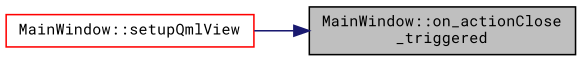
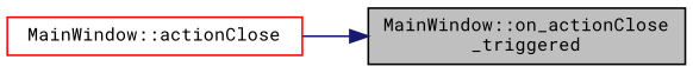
  digraph {
    rankdir=RL
    fontname="Roboto Mono"
    node [fontname="Roboto Mono" fontsize=10 shape=record style=filled]
    n1 [color=black fillcolor=grey75 fontcolor=black height=0.2 label="MainWindow::on_actionClose\l_triggered" width=0.4]
-   n2 [color=red fillcolor=white height=0.2 label="MainWindow::setupQmlView" width=0.4]
+   n2 [color=red fillcolor=white height=0.2 label="MainWindow::actionClose" width=0.4]
    n1 -> n2 [color=midnightblue dir=back fontname="Roboto Mono" fontsize=10 labelfontname=Helvetica labelfontsize=10 style=solid]
  }
